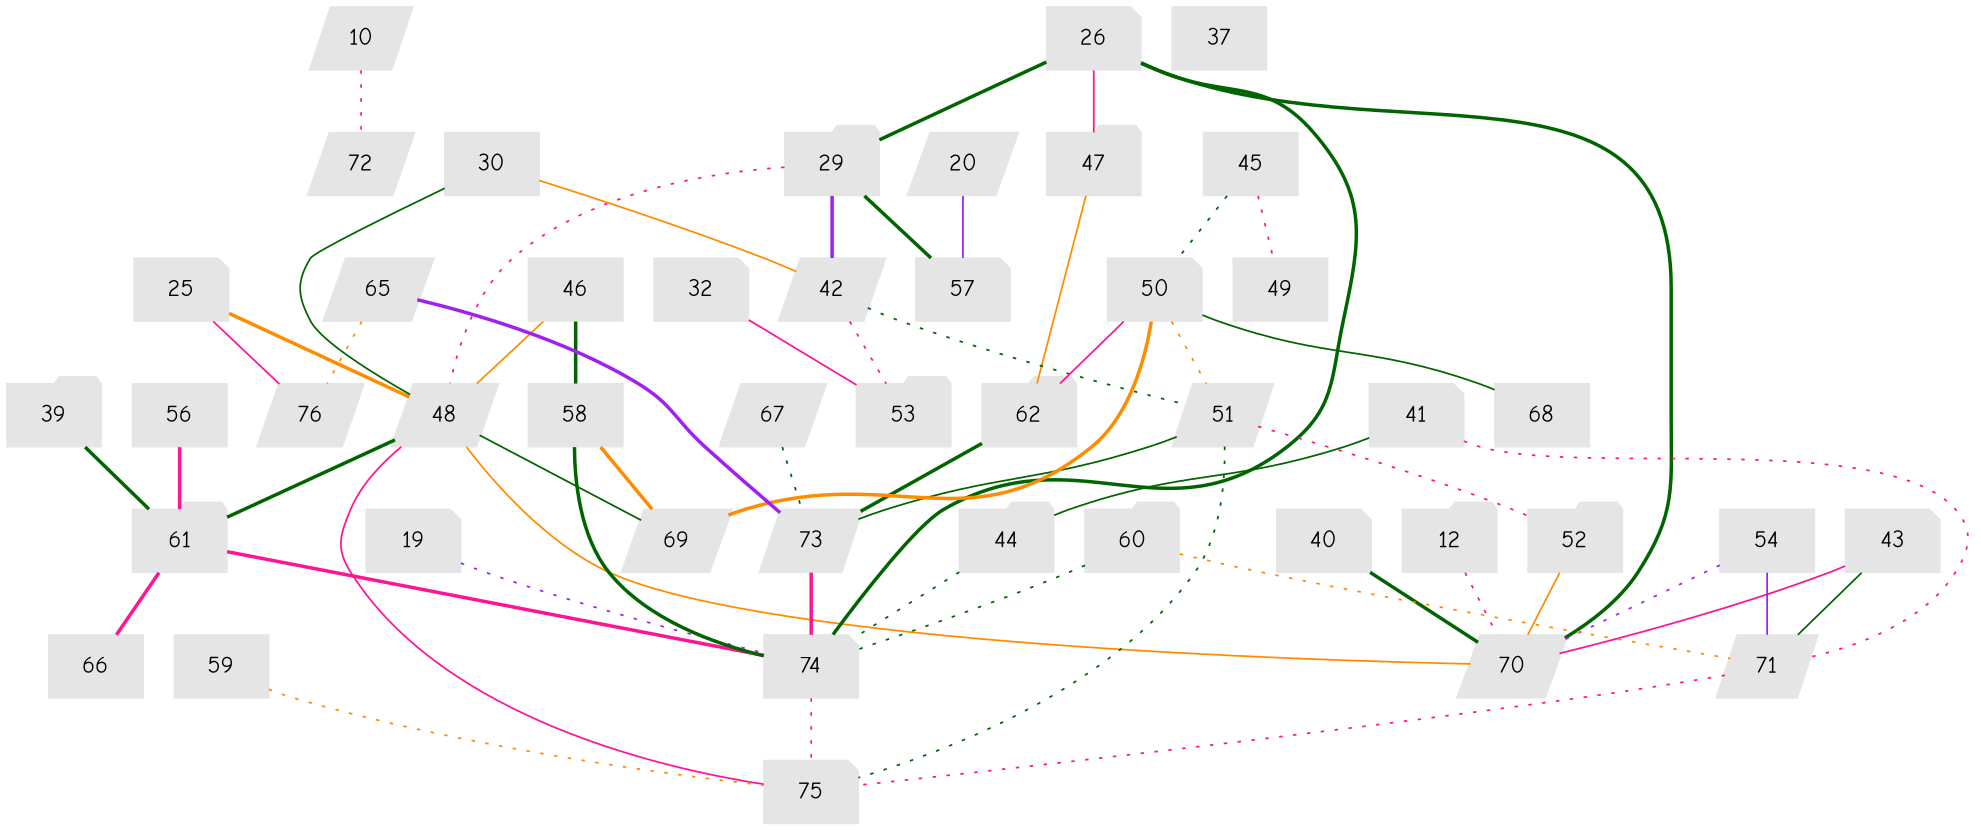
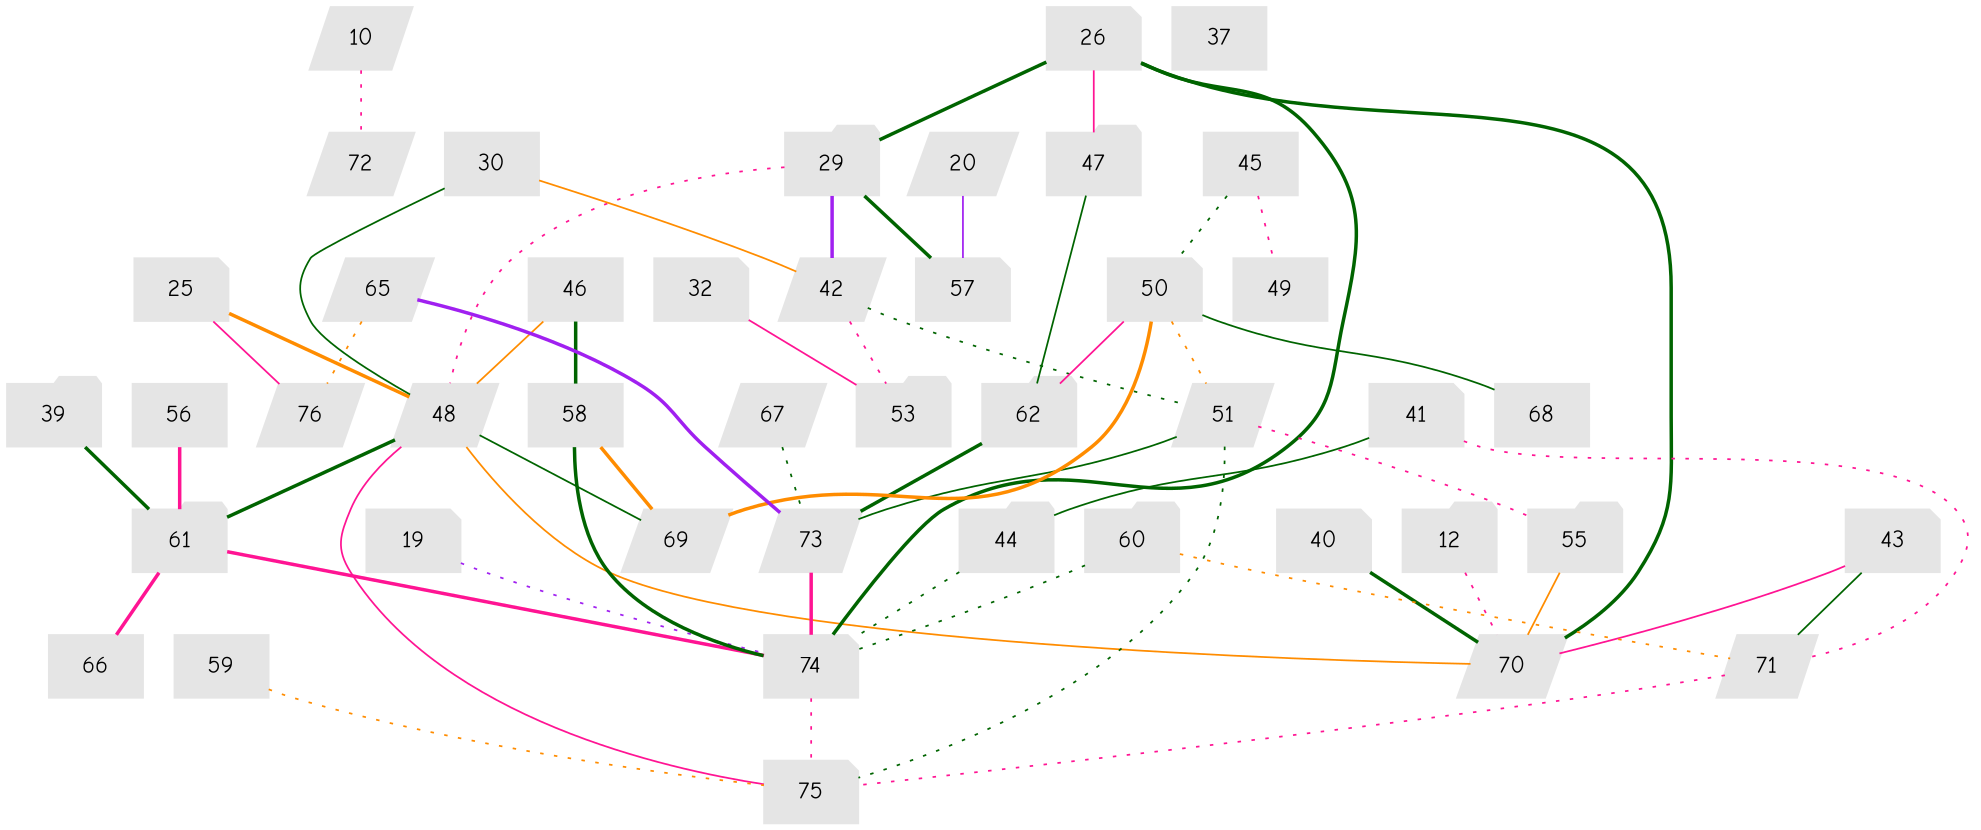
  graph {
    fontname="Comic Neue"
    node [color=gray90 fontname="Comic Neue" shape=parallelogram style=filled]
    edge [color=darkgreen fontname="Comic Neue" style=dotted]
    10
    72
    70 [super="+31+35"]
    12 [shape=folder]
    74 [shape=note super="+3+18"]
    75 [shape=note super="+23+36"]
    19 [shape=note]
    57 [shape=note super="+15"]
    20
    48 [super="+8+33"]
    61 [shape=folder super="+7"]
    69 [super="+13"]
    25 [shape=note]
    76
    26 [shape=note super="+16"]
    29 [shape=folder]
    47 [shape=folder]
    42
    62 [shape=folder]
    53 [shape=folder]
    51 [super="+34"]
    30 [shape=box]
    32 [shape=note]
    37 [shape=box]
    66 [shape=box]
    39 [shape=folder]
    40 [shape=note]
    41 [shape=note]
    44 [shape=folder]
    71 [super="+21+38"]
    73 [super="+64"]
-   55 [shape=folder label=52]
+   55 [shape=folder]
    43 [shape=note]
    45 [shape=box]
    49 [shape=box]
    50 [shape=note super="+27"]
    68 [shape=box]
    46 [shape=box]
    58 [shape=box super="+22"]
-   54 [shape=box]
    56 [shape=box]
    59 [shape=box]
    60 [shape=folder]
    65
    67
    10 -- 72 [color=deeppink]
    12 -- 70 [color=deeppink]
    74 -- 75 [color=deeppink]
    19 -- 74 [color=purple]
    20 -- 57 [color=purple style=solid]
    48 -- 70 [color=darkorange style=solid weight=2]
    48 -- 75 [color=deeppink style=solid]
    48 -- 61 [style=bold]
    48 -- 69 [style=solid]
    61 -- 74 [color=deeppink style=bold]
    61 -- 66 [color=deeppink style=bold]
    25 -- 48 [color=darkorange style=bold]
    25 -- 76 [color=deeppink style=solid]
    26 -- 70 [style=bold]
    26 -- 74 [style=bold]
    26 -- 29 [style=bold weight=2]
    26 -- 47 [color=deeppink style=solid]
    29 -- 57 [style=bold]
    29 -- 48 [color=deeppink]
    29 -- 42 [color=purple style=bold]
-   47 -- 62 [color=darkorange style=solid]
+   47 -- 62 [style=solid]
    42 -- 53 [color=deeppink]
    42 -- 51
    62 -- 73 [style=bold weight=2]
    51 -- 75
    51 -- 73 [style=solid]
    51 -- 55 [color=deeppink]
    30 -- 48 [style=solid]
    30 -- 42 [color=darkorange style=solid]
    32 -- 53 [color=deeppink style=solid]
    39 -- 61 [style=bold]
    40 -- 70 [style=bold]
    41 -- 44 [style=solid]
    41 -- 71 [color=deeppink]
    44 -- 74
    71 -- 75 [color=deeppink]
    73 -- 74 [color=deeppink style=bold weight=2]
    55 -- 70 [color=darkorange style=solid]
    43 -- 70 [color=deeppink style=solid]
    43 -- 71 [style=solid]
    45 -- 49 [color=deeppink]
    45 -- 50
    50 -- 69 [color=darkorange style=bold]
    50 -- 62 [color=deeppink style=solid]
    50 -- 51 [color=darkorange]
    50 -- 68 [style=solid]
    46 -- 48 [color=darkorange style=solid]
    46 -- 58 [style=bold]
    58 -- 74 [style=bold]
    58 -- 69 [color=darkorange style=bold]
-   54 -- 70 [color=purple]
-   54 -- 71 [color=purple style=solid]
    56 -- 61 [color=deeppink style=bold]
    59 -- 75 [color=darkorange]
    60 -- 74
    60 -- 71 [color=darkorange]
    65 -- 76 [color=darkorange]
    65 -- 73 [color=purple style=bold]
    67 -- 73
  }
